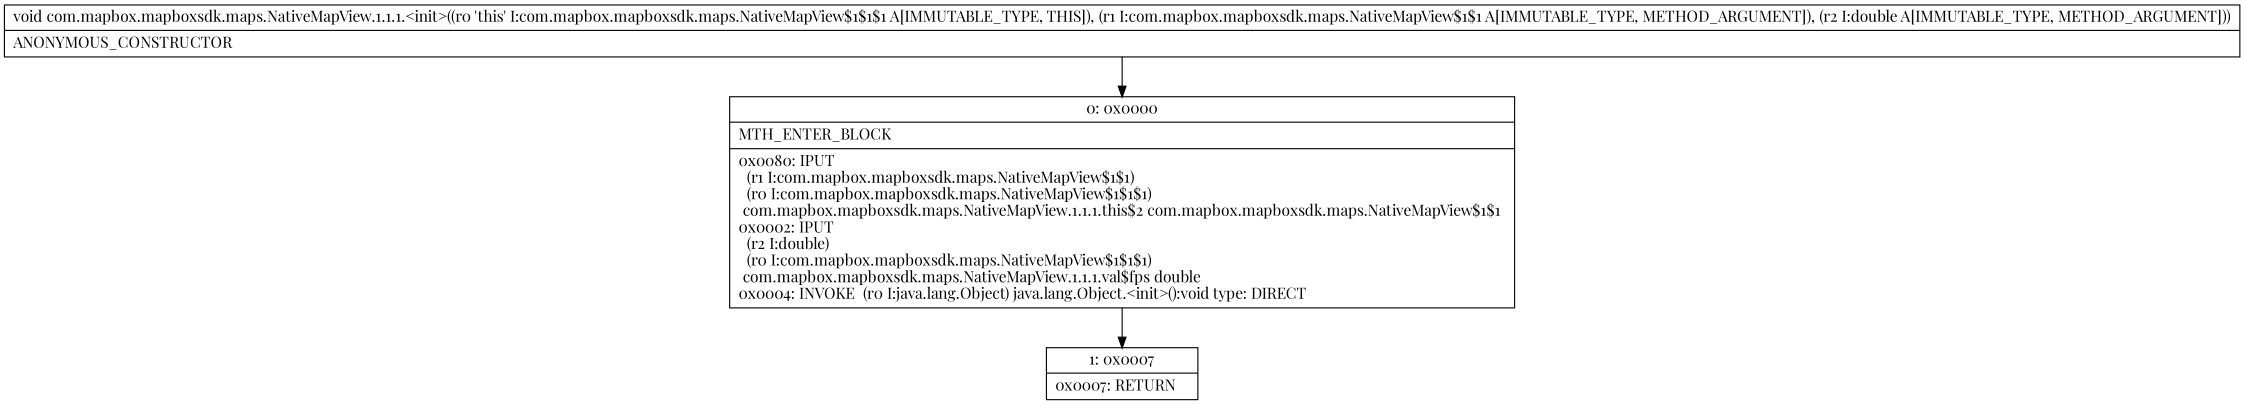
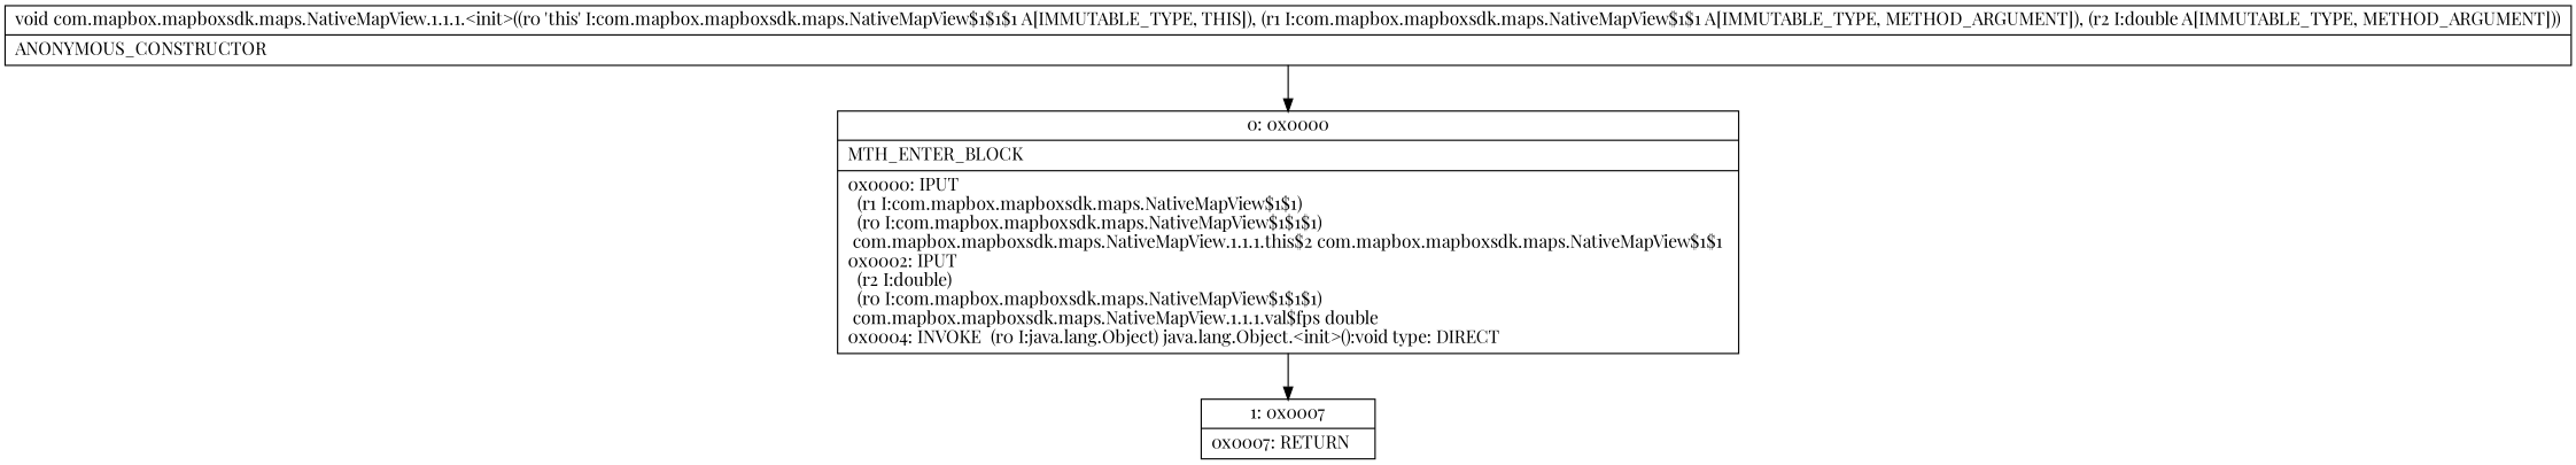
  digraph {
    fontname="Playfair Display"
    node [shape=record fontname="Playfair Display"]
    edge [fontname="Playfair Display"]
-   n1 [label="{0\:\ 0x0000|MTH_ENTER_BLOCK\l|0x0080: IPUT  \l  (r1 I:com.mapbox.mapboxsdk.maps.NativeMapView$1$1)\l  (r0 I:com.mapbox.mapboxsdk.maps.NativeMapView$1$1$1)\l com.mapbox.mapboxsdk.maps.NativeMapView.1.1.1.this$2 com.mapbox.mapboxsdk.maps.NativeMapView$1$1 \l0x0002: IPUT  \l  (r2 I:double)\l  (r0 I:com.mapbox.mapboxsdk.maps.NativeMapView$1$1$1)\l com.mapbox.mapboxsdk.maps.NativeMapView.1.1.1.val$fps double \l0x0004: INVOKE  (r0 I:java.lang.Object) java.lang.Object.\<init\>():void type: DIRECT \l}"]
+   n1 [label="{0\:\ 0x0000|MTH_ENTER_BLOCK\l|0x0000: IPUT  \l  (r1 I:com.mapbox.mapboxsdk.maps.NativeMapView$1$1)\l  (r0 I:com.mapbox.mapboxsdk.maps.NativeMapView$1$1$1)\l com.mapbox.mapboxsdk.maps.NativeMapView.1.1.1.this$2 com.mapbox.mapboxsdk.maps.NativeMapView$1$1 \l0x0002: IPUT  \l  (r2 I:double)\l  (r0 I:com.mapbox.mapboxsdk.maps.NativeMapView$1$1$1)\l com.mapbox.mapboxsdk.maps.NativeMapView.1.1.1.val$fps double \l0x0004: INVOKE  (r0 I:java.lang.Object) java.lang.Object.\<init\>():void type: DIRECT \l}"]
    n2 [label="{1\:\ 0x0007|0x0007: RETURN   \l}"]
    n3 [label="{void com.mapbox.mapboxsdk.maps.NativeMapView.1.1.1.\<init\>((r0 'this' I:com.mapbox.mapboxsdk.maps.NativeMapView$1$1$1 A[IMMUTABLE_TYPE, THIS]), (r1 I:com.mapbox.mapboxsdk.maps.NativeMapView$1$1 A[IMMUTABLE_TYPE, METHOD_ARGUMENT]), (r2 I:double A[IMMUTABLE_TYPE, METHOD_ARGUMENT]))  | ANONYMOUS_CONSTRUCTOR\l}"]
    n1 -> n2
    n3 -> n1
  }
